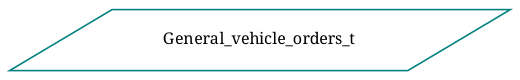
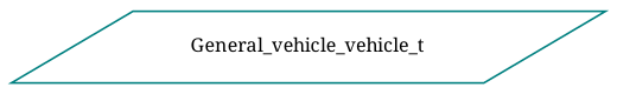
  digraph {
    rankdir=LR
    fontname="Noto Serif"
-   n1 [color=teal fillcolor=white fontname="Noto Serif" fontsize=10 height=0.2 label=General_vehicle_orders_t shape=parallelogram style=filled width=0.4]
+   n1 [color=teal fillcolor=white fontname="Noto Serif" fontsize=10 height=0.2 label=General_vehicle_vehicle_t shape=parallelogram style=filled width=0.4]
  }
